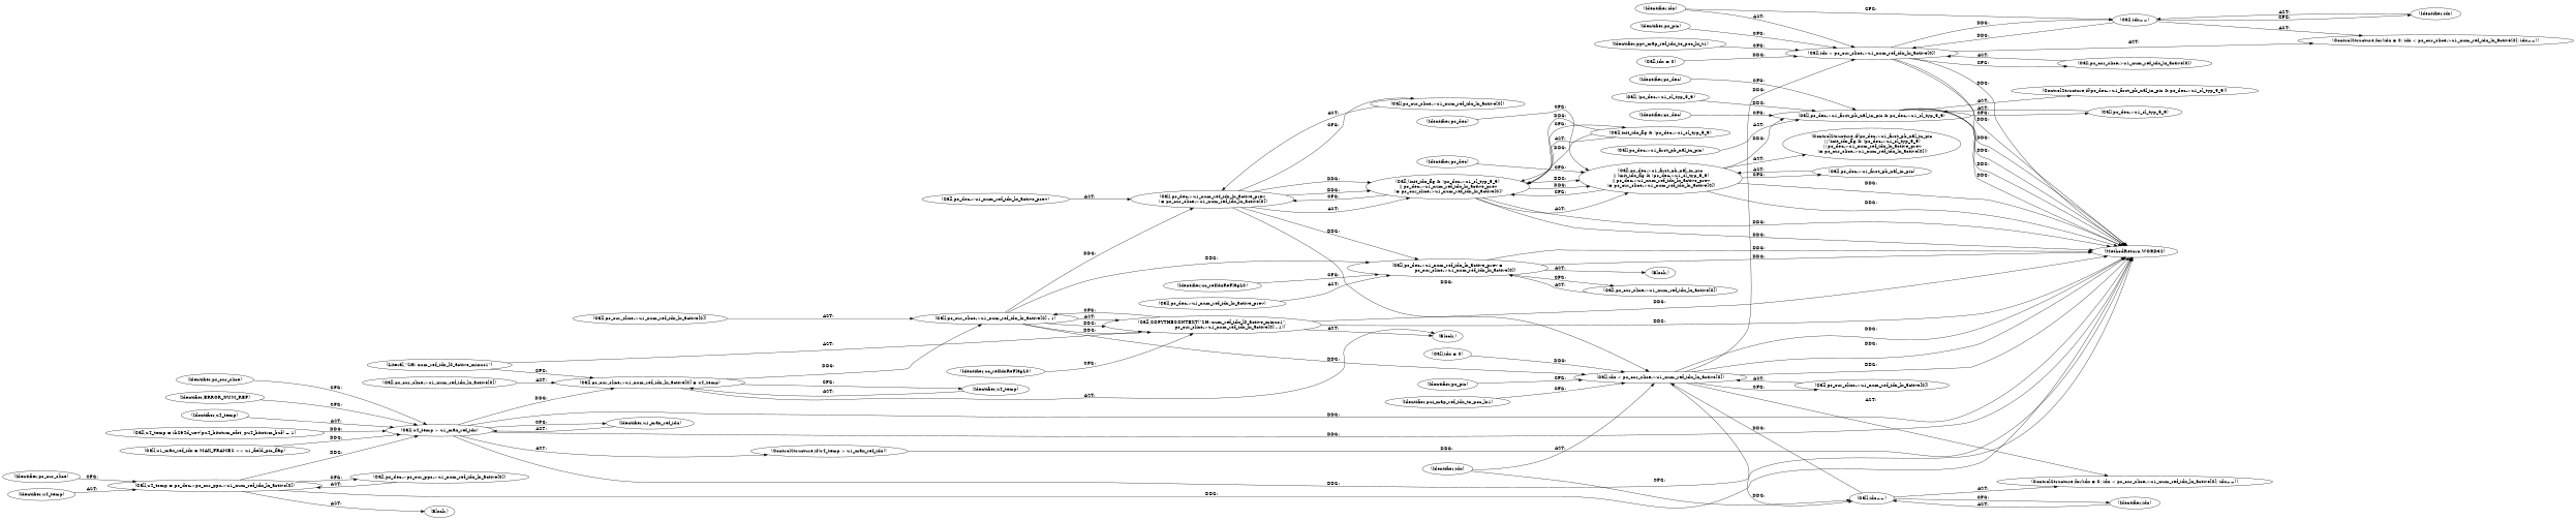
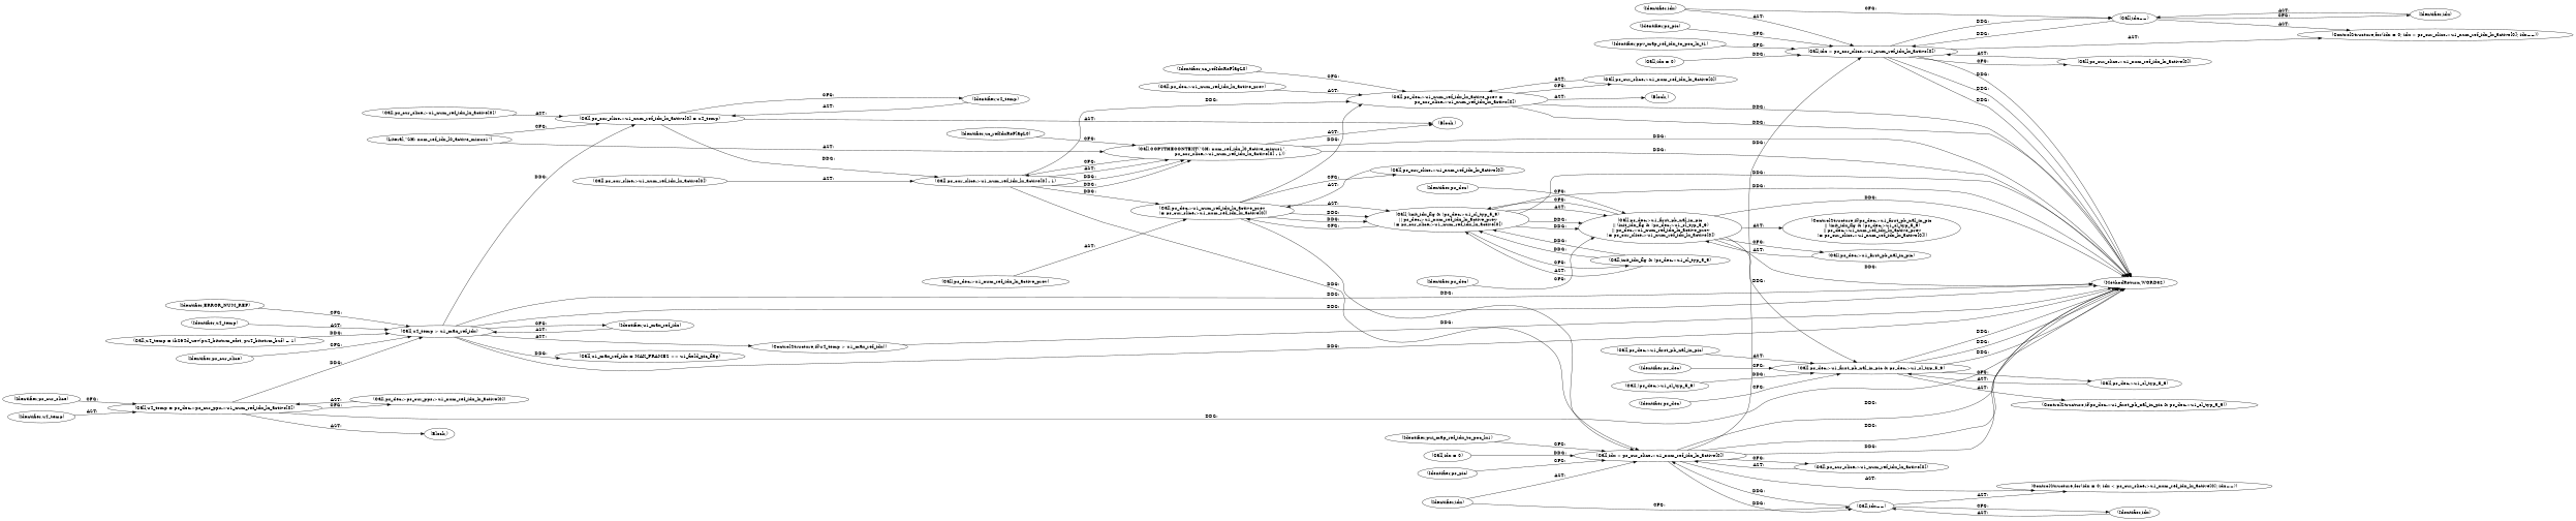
  digraph {
    rankdir=LR
    n1 [label="(Call,u4_temp = ps_dec->ps_cur_pps->u1_num_ref_idx_lx_active[0])"]
    n2 [label="(Call,u4_temp > u1_max_ref_idx)"]
    n3 [label="(Call,ps_dec->ps_cur_pps->u1_num_ref_idx_lx_active[0])"]
    n4 [label="(MethodReturn,WORD32)"]
    n5 [label="(Block,)"]
    n6 [label="(Call,ps_cur_slice->u1_num_ref_idx_lx_active[0] = u4_temp)"]
    n7 [label="(Identifier,u1_max_ref_idx)"]
    n8 [label="(ControlStructure,if(u4_temp > u1_max_ref_idx))"]
    n9 [label="(Call,ps_cur_slice->u1_num_ref_idx_lx_active[0] - 1)"]
    n10 [label="(Identifier,u4_temp)"]
    n11 [label="(Block,)"]
    n12 [label="(Call,COPYTHECONTEXT(\"SH: num_ref_idx_l0_active_minus1\",\n                        ps_cur_slice->u1_num_ref_idx_lx_active[0] - 1))"]
    n13 [label="(Call,ps_dec->u1_num_ref_idx_lx_active_prev\n != ps_cur_slice->u1_num_ref_idx_lx_active[0])"]
    n14 [label="(Call,ps_dec->u1_num_ref_idx_lx_active_prev =\n                        ps_cur_slice->u1_num_ref_idx_lx_active[0])"]
    n15 [label="(Call,idx < ps_cur_slice->u1_num_ref_idx_lx_active[0])"]
    n16 [label="(Call,(init_idx_flg & !ps_dec->u1_sl_typ_5_9)\n || ps_dec->u1_num_ref_idx_lx_active_prev\n != ps_cur_slice->u1_num_ref_idx_lx_active[0])"]
    n17 [label="(Call,ps_cur_slice->u1_num_ref_idx_lx_active[0])"]
    n18 [label="(Block,)"]
    n19 [label="(Call,ps_cur_slice->u1_num_ref_idx_lx_active[0])"]
    n20 [label="(Call,idx++)"]
    n21 [label="(Call,idx < ps_cur_slice->u1_num_ref_idx_lx_active[0])"]
    n22 [label="(ControlStructure,for(idx = 0; idx < ps_cur_slice->u1_num_ref_idx_lx_active[0]; idx++))"]
    n23 [label="(Call,ps_cur_slice->u1_num_ref_idx_lx_active[0])"]
    n24 [label="(Call,ps_dec->u1_first_pb_nal_in_pic\n || (init_idx_flg & !ps_dec->u1_sl_typ_5_9)\n || ps_dec->u1_num_ref_idx_lx_active_prev\n != ps_cur_slice->u1_num_ref_idx_lx_active[0])"]
    n25 [label="(Call,init_idx_flg & !ps_dec->u1_sl_typ_5_9)"]
    n26 [label="(Call,ps_dec->u1_first_pb_nal_in_pic & ps_dec->u1_sl_typ_5_9)"]
    n27 [label="(Call,ps_dec->u1_first_pb_nal_in_pic)"]
    n28 [label="(ControlStructure,if(ps_dec->u1_first_pb_nal_in_pic\n || (init_idx_flg & !ps_dec->u1_sl_typ_5_9)\n || ps_dec->u1_num_ref_idx_lx_active_prev\n != ps_cur_slice->u1_num_ref_idx_lx_active[0]))"]
    n29 [label="(ControlStructure,if(ps_dec->u1_first_pb_nal_in_pic & ps_dec->u1_sl_typ_5_9))"]
    n30 [label="(Call,ps_dec->u1_sl_typ_5_9)"]
    n31 [label="(Identifier,idx)"]
    n32 [label="(Call,idx++)"]
    n33 [label="(ControlStructure,for(idx = 0; idx < ps_cur_slice->u1_num_ref_idx_lx_active[0]; idx++))"]
    n34 [label="(Call,ps_cur_slice->u1_num_ref_idx_lx_active[0])"]
    n35 [label="(Identifier,idx)"]
    n36 [label="(Call,idx = 0)"]
    n37 [label="(Call,ps_dec->u1_first_pb_nal_in_pic)"]
    n38 [label="(Call,u1_max_ref_idx = MAX_FRAMES << u1_field_pic_flag)"]
    n39 [label="(Identifier,idx)"]
    n40 [label="(Call,ps_dec->u1_num_ref_idx_lx_active_prev)"]
    n41 [label="(Identifier,ps_cur_slice)"]
    n42 [label="(Identifier,ps_dec)"]
    n43 [label="(Identifier,uc_refIdxReFlagL0)"]
    n44 [label="(Identifier,ps_dec)"]
    n45 [label="(Identifier,ps_cur_slice)"]
    n46 [label="(Identifier,ps_dec)"]
    n47 [label="(Call,!ps_dec->u1_sl_typ_5_9)"]
    n48 [label="(Identifier,ERROR_NUM_REF)"]
    n49 [label="(Call,ps_cur_slice->u1_num_ref_idx_lx_active[0])"]
    n50 [label="(Call,ps_cur_slice->u1_num_ref_idx_lx_active[0])"]
    n51 [label="(Identifier,ps_dec)"]
    n52 [label="(Identifier,idx)"]
    n53 [label="(Literal,\"SH: num_ref_idx_l0_active_minus1\")"]
    n54 [label="(Identifier,u4_temp)"]
    n55 [label="(Identifier,ps_pic)"]
    n56 [label="(Identifier,ppv_map_ref_idx_to_poc_lx_t1)"]
    n57 [label="(Call,ps_dec->u1_num_ref_idx_lx_active_prev)"]
    n58 [label="(Call,idx = 0)"]
    n59 [label="(Identifier,u4_temp)"]
    n60 [label="(Identifier,ps_pic)"]
    n61 [label="(Identifier,pui_map_ref_idx_to_poc_lx1)"]
    n62 [label="(Identifier,uc_refIdxReFlagL0)"]
    n63 [label="(Call,u4_temp = ih264d_uev(pu4_bitstrm_ofst, pu4_bitstrm_buf) + 1)"]
    n1 -> n2 [label="DDG: "]
    n1 -> n3 [label="CFG: "]
    n1 -> n4 [label="DDG: "]
    n1 -> n5 [label="AST: "]
    n2 -> n4 [label="DDG: "]
    n2 -> n4 [label="DDG: "]
    n2 -> n4 [label="DDG: "]
    n2 -> n6 [label="DDG: "]
    n2 -> n7 [label="CFG: "]
    n2 -> n8 [label="AST: "]
    n3 -> n1 [label="AST: "]
    n6 -> n9 [label="DDG: "]
    n6 -> n10 [label="CFG: "]
    n6 -> n11 [label="AST: "]
    n7 -> n2 [label="AST: "]
    n8 -> n4 [label="DDG: "]
    n9 -> n12 [label="AST: "]
    n9 -> n12 [label="DDG: "]
    n9 -> n12 [label="DDG: "]
    n9 -> n13 [label="DDG: "]
    n9 -> n14 [label="DDG: "]
    n9 -> n15 [label="DDG: "]
    n10 -> n6 [label="AST: "]
    n12 -> n4 [label="DDG: "]
    n12 -> n4 [label="DDG: "]
    n12 -> n9 [label="CFG: "]
    n12 -> n11 [label="AST: "]
    n13 -> n14 [label="DDG: "]
    n13 -> n15 [label="DDG: "]
    n13 -> n16 [label="AST: "]
    n13 -> n16 [label="DDG: "]
    n13 -> n16 [label="DDG: "]
    n13 -> n17 [label="CFG: "]
    n14 -> n4 [label="DDG: "]
    n14 -> n4 [label="DDG: "]
    n14 -> n18 [label="AST: "]
    n14 -> n19 [label="CFG: "]
    n15 -> n4 [label="DDG: "]
    n15 -> n4 [label="DDG: "]
    n15 -> n4 [label="DDG: "]
    n15 -> n20 [label="DDG: "]
    n15 -> n21 [label="DDG: "]
    n15 -> n22 [label="AST: "]
    n15 -> n23 [label="CFG: "]
    n16 -> n4 [label="DDG: "]
    n16 -> n4 [label="DDG: "]
    n16 -> n13 [label="CFG: "]
    n16 -> n24 [label="AST: "]
    n16 -> n24 [label="DDG: "]
    n16 -> n24 [label="DDG: "]
    n16 -> n25 [label="CFG: "]
    n17 -> n13 [label="AST: "]
    n19 -> n14 [label="AST: "]
    n20 -> n15 [label="DDG: "]
    n20 -> n22 [label="AST: "]
    n20 -> n31 [label="CFG: "]
    n21 -> n4 [label="DDG: "]
    n21 -> n4 [label="DDG: "]
    n21 -> n4 [label="DDG: "]
    n21 -> n32 [label="DDG: "]
    n21 -> n33 [label="AST: "]
    n21 -> n34 [label="CFG: "]
    n23 -> n15 [label="AST: "]
    n24 -> n4 [label="DDG: "]
    n24 -> n4 [label="DDG: "]
    n24 -> n16 [label="CFG: "]
    n24 -> n26 [label="DDG: "]
    n24 -> n27 [label="CFG: "]
    n24 -> n28 [label="AST: "]
    n25 -> n16 [label="AST: "]
    n25 -> n16 [label="DDG: "]
    n25 -> n16 [label="DDG: "]
    n26 -> n4 [label="DDG: "]
    n26 -> n4 [label="DDG: "]
    n26 -> n4 [label="DDG: "]
    n26 -> n29 [label="AST: "]
    n26 -> n30 [label="CFG: "]
    n27 -> n24 [label="AST: "]
    n30 -> n26 [label="AST: "]
    n31 -> n20 [label="AST: "]
    n32 -> n21 [label="DDG: "]
    n32 -> n33 [label="AST: "]
    n32 -> n35 [label="CFG: "]
    n34 -> n21 [label="AST: "]
    n35 -> n32 [label="AST: "]
    n36 -> n15 [label="DDG: "]
    n37 -> n26 [label="AST: "]
-   n38 -> n2 [label="DDG: "]
+   n2 -> n38 [label="DDG: "]
    n39 -> n21 [label="AST: "]
    n39 -> n32 [label="CFG: "]
    n40 -> n13 [label="AST: "]
    n41 -> n2 [label="CFG: "]
    n42 -> n24 [label="CFG: "]
    n43 -> n14 [label="CFG: "]
    n44 -> n24 [label="CFG: "]
    n45 -> n1 [label="CFG: "]
    n46 -> n26 [label="CFG: "]
    n47 -> n26 [label="DDG: "]
    n48 -> n2 [label="CFG: "]
    n49 -> n9 [label="AST: "]
    n50 -> n6 [label="AST: "]
    n51 -> n26 [label="CFG: "]
    n52 -> n15 [label="AST: "]
    n52 -> n20 [label="CFG: "]
    n53 -> n6 [label="CFG: "]
    n53 -> n12 [label="AST: "]
    n54 -> n2 [label="AST: "]
    n55 -> n15 [label="CFG: "]
    n56 -> n21 [label="CFG: "]
    n57 -> n14 [label="AST: "]
    n58 -> n21 [label="DDG: "]
    n59 -> n1 [label="AST: "]
    n60 -> n21 [label="CFG: "]
    n61 -> n15 [label="CFG: "]
    n62 -> n12 [label="CFG: "]
    n63 -> n2 [label="DDG: "]
  }
